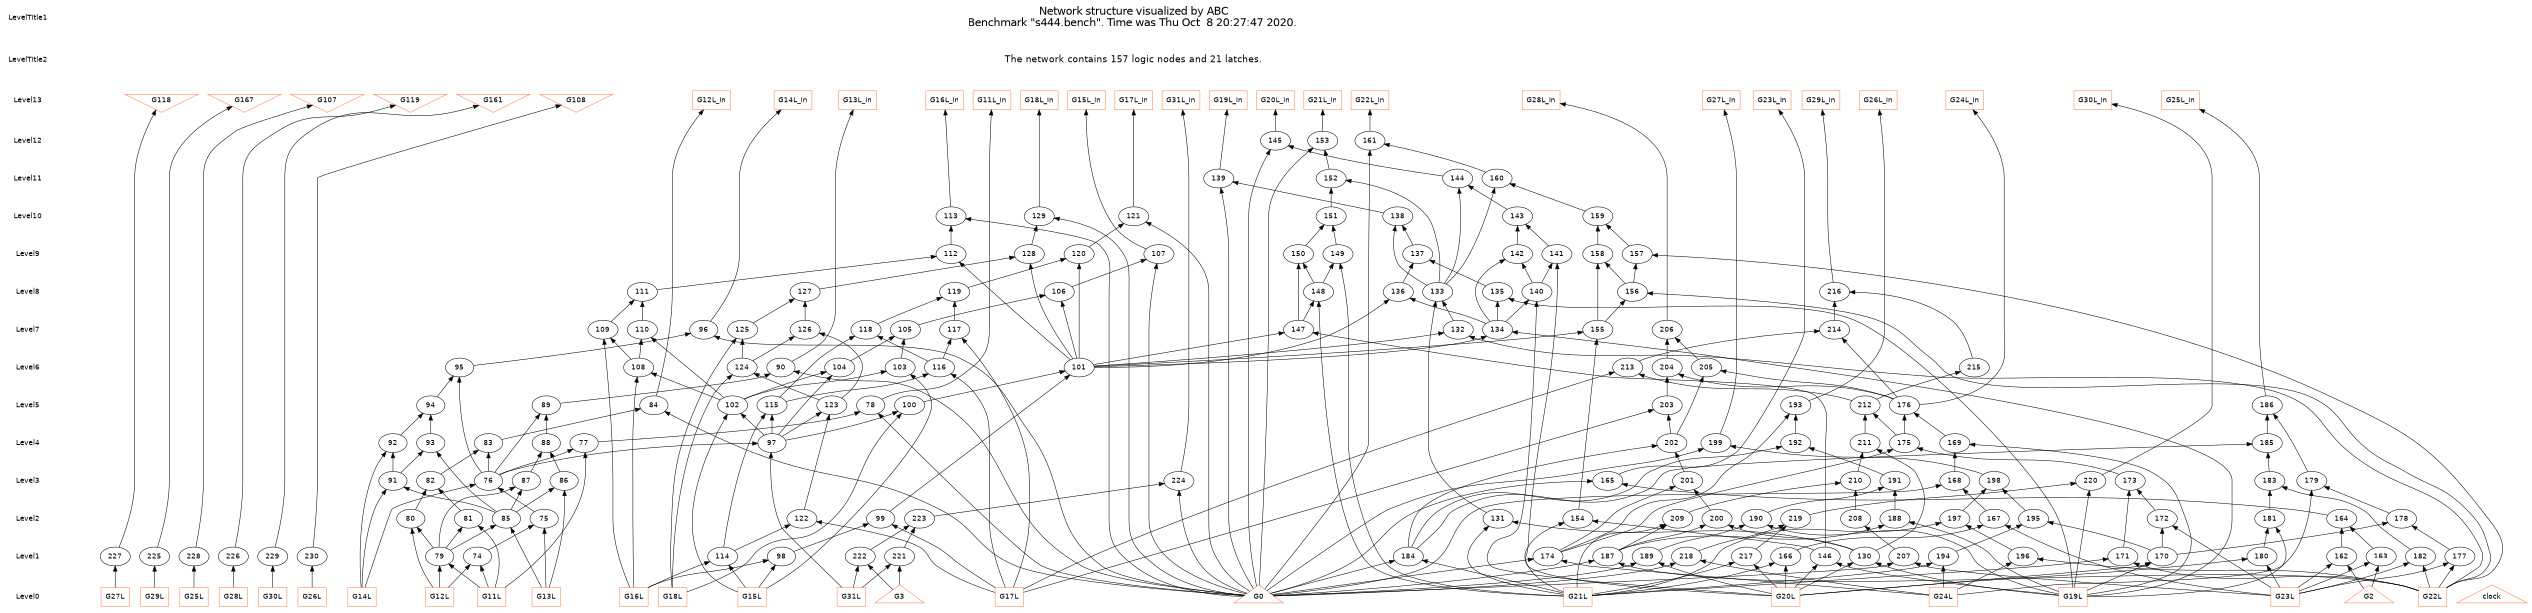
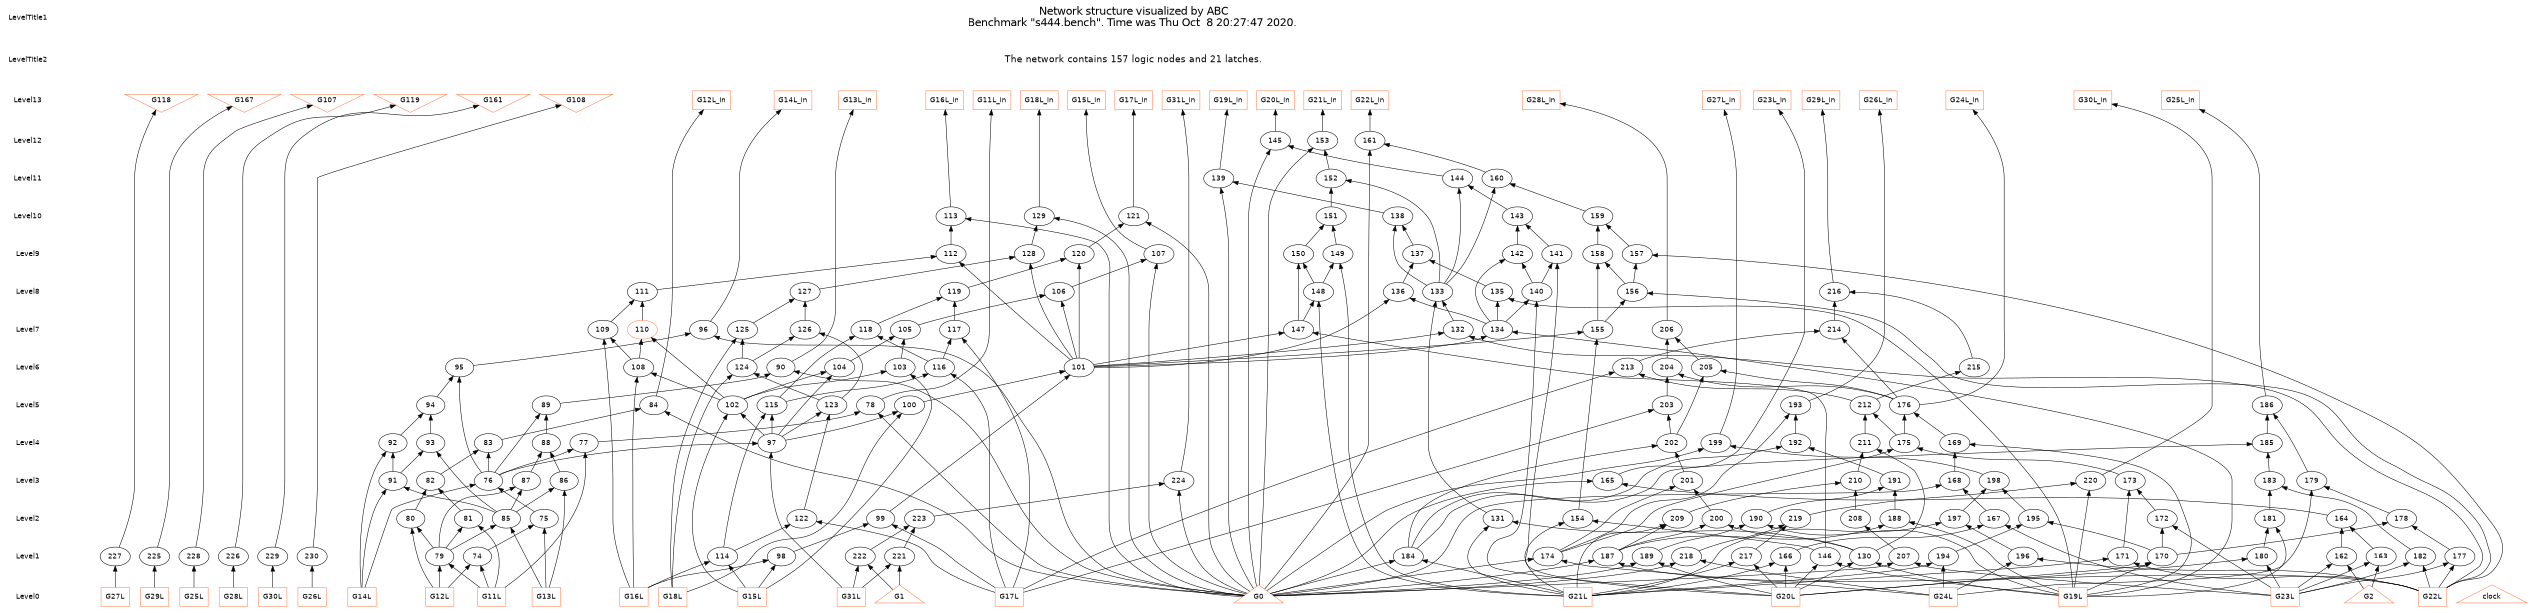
  digraph {
    fontname="DejaVu Sans"
    node [fontname="DejaVu Sans" shape=ellipse]
    edge [dir=back fontname="DejaVu Sans" style=solid]
    LevelTitle1 [shape=plaintext]
    LevelTitle2 [shape=plaintext]
    Level13 [shape=plaintext]
    Level12 [shape=plaintext]
    Level11 [shape=plaintext]
    Level10 [shape=plaintext]
    Level9 [shape=plaintext]
    Level8 [shape=plaintext]
    Level7 [shape=plaintext]
    Level6 [shape=plaintext]
    Level5 [shape=plaintext]
    Level4 [shape=plaintext]
    Level3 [shape=plaintext]
    Level2 [shape=plaintext]
    Level1 [shape=plaintext]
    Level0 [shape=plaintext]
    n17 [fontsize=20 label="Network structure visualized by ABC\nBenchmark \"s444.bench\". Time was Thu Oct  8 20:27:47 2020. " shape=plaintext]
    n18 [fontsize=18 label="The network contains 157 logic nodes and 21 latches.\n" shape=plaintext]
    n19 [color=coral fillcolor=coral label=G118 shape=invtriangle]
    n20 [color=coral fillcolor=coral label=G167 shape=invtriangle]
    n21 [color=coral fillcolor=coral label=G107 shape=invtriangle]
    n22 [color=coral fillcolor=coral label=G119 shape=invtriangle]
    n23 [color=coral fillcolor=coral label=G161 shape=invtriangle]
    n24 [color=coral fillcolor=coral label=G108 shape=invtriangle]
    n25 [color=coral fillcolor=coral label=G11L_in shape=box]
    n26 [color=coral fillcolor=coral label=G12L_in shape=box]
    n27 [color=coral fillcolor=coral label=G13L_in shape=box]
    n28 [color=coral fillcolor=coral label=G14L_in shape=box]
    n29 [color=coral fillcolor=coral label=G15L_in shape=box]
    n30 [color=coral fillcolor=coral label=G16L_in shape=box]
    n31 [color=coral fillcolor=coral label=G17L_in shape=box]
    n32 [color=coral fillcolor=coral label=G18L_in shape=box]
    n33 [color=coral fillcolor=coral label=G19L_in shape=box]
    n34 [color=coral fillcolor=coral label=G20L_in shape=box]
    n35 [color=coral fillcolor=coral label=G21L_in shape=box]
    n36 [color=coral fillcolor=coral label=G22L_in shape=box]
    n37 [color=coral fillcolor=coral label=G23L_in shape=box]
    n38 [color=coral fillcolor=coral label=G24L_in shape=box]
    n39 [color=coral fillcolor=coral label=G25L_in shape=box]
    n40 [color=coral fillcolor=coral label=G26L_in shape=box]
    n41 [color=coral fillcolor=coral label=G27L_in shape=box]
    n42 [color=coral fillcolor=coral label=G28L_in shape=box]
    n43 [color=coral fillcolor=coral label=G29L_in shape=box]
    n44 [color=coral fillcolor=coral label=G30L_in shape=box]
    n45 [color=coral fillcolor=coral label=G31L_in shape=box]
    n46 [label="145\n"]
    n47 [label="153\n"]
    n48 [label="161\n"]
    n49 [label="139\n"]
    n50 [label="144\n"]
    n51 [label="152\n"]
    n52 [label="160\n"]
    n53 [label="113\n"]
    n54 [label="121\n"]
    n55 [label="129\n"]
    n56 [label="138\n"]
    n57 [label="143\n"]
    n58 [label="151\n"]
    n59 [label="159\n"]
    n60 [label="107\n"]
    n61 [label="112\n"]
    n62 [label="120\n"]
    n63 [label="128\n"]
    n64 [label="137\n"]
    n65 [label="141\n"]
    n66 [label="142\n"]
    n67 [label="149\n"]
    n68 [label="150\n"]
    n69 [label="157\n"]
    n70 [label="158\n"]
    n71 [label="106\n"]
    n72 [label="111\n"]
    n73 [label="119\n"]
    n74 [label="127\n"]
    n75 [label="133\n"]
    n76 [label="135\n"]
    n77 [label="136\n"]
    n78 [label="140\n"]
    n79 [label="148\n"]
    n80 [label="156\n"]
    n81 [label="216\n"]
    n82 [label="96\n"]
    n83 [label="105\n"]
    n84 [label="109\n"]
-   n85 [label="110\n"]
+   n85 [label="110\n" color=coral]
    n86 [label="117\n"]
    n87 [label="118\n"]
    n88 [label="125\n"]
    n89 [label="126\n"]
    n90 [label="132\n"]
    n91 [label="134\n"]
    n92 [label="147\n"]
    n93 [label="155\n"]
    n94 [label="206\n"]
    n95 [label="214\n"]
    n96 [label="90\n"]
    n97 [label="95\n"]
    n98 [label="101\n"]
    n99 [label="103\n"]
    n100 [label="104\n"]
    n101 [label="108\n"]
    n102 [label="116\n"]
    n103 [label="124\n"]
    n104 [label="204\n"]
    n105 [label="205\n"]
    n106 [label="213\n"]
    n107 [label="215\n"]
    n108 [label="78\n"]
    n109 [label="84\n"]
    n110 [label="89\n"]
    n111 [label="94\n"]
    n112 [label="100\n"]
    n113 [label="102\n"]
    n114 [label="115\n"]
    n115 [label="123\n"]
    n116 [label="176\n"]
    n117 [label="186\n"]
    n118 [label="193\n"]
    n119 [label="203\n"]
    n120 [label="212\n"]
    n121 [label="77\n"]
    n122 [label="83\n"]
    n123 [label="88\n"]
    n124 [label="92\n"]
    n125 [label="93\n"]
    n126 [label="97\n"]
    n127 [label="169\n"]
    n128 [label="175\n"]
    n129 [label="185\n"]
    n130 [label="192\n"]
    n131 [label="199\n"]
    n132 [label="202\n"]
    n133 [label="211\n"]
    n134 [label="76\n"]
    n135 [label="82\n"]
    n136 [label="86\n"]
    n137 [label="87\n"]
    n138 [label="91\n"]
    n139 [label="165\n"]
    n140 [label="168\n"]
    n141 [label="173\n"]
    n142 [label="179\n"]
    n143 [label="183\n"]
    n144 [label="191\n"]
    n145 [label="198\n"]
    n146 [label="201\n"]
    n147 [label="210\n"]
    n148 [label="220\n"]
    n149 [label="224\n"]
    n150 [label="75\n"]
    n151 [label="80\n"]
    n152 [label="81\n"]
    n153 [label="85\n"]
    n154 [label="99\n"]
    n155 [label="122\n"]
    n156 [label="131\n"]
    n157 [label="154\n"]
    n158 [label="164\n"]
    n159 [label="167\n"]
    n160 [label="172\n"]
    n161 [label="178\n"]
    n162 [label="181\n"]
    n163 [label="188\n"]
    n164 [label="190\n"]
    n165 [label="195\n"]
    n166 [label="197\n"]
    n167 [label="200\n"]
    n168 [label="208\n"]
    n169 [label="209\n"]
    n170 [label="219\n"]
    n171 [label="223\n"]
    n172 [label="74\n"]
    n173 [label="79\n"]
    n174 [label="98\n"]
    n175 [label="114\n"]
    n176 [label="130\n"]
    n177 [label="146\n"]
    n178 [label="162\n"]
    n179 [label="163\n"]
    n180 [label="166\n"]
    n181 [label="170\n"]
    n182 [label="171\n"]
    n183 [label="174\n"]
    n184 [label="177\n"]
    n185 [label="180\n"]
    n186 [label="182\n"]
    n187 [label="184\n"]
    n188 [label="187\n"]
    n189 [label="189\n"]
    n190 [label="194\n"]
    n191 [label="196\n"]
    n192 [label="207\n"]
    n193 [label="217\n"]
    n194 [label="218\n"]
    n195 [label="221\n"]
    n196 [label="222\n"]
    n197 [label="225\n"]
    n198 [label="226\n"]
    n199 [label="227\n"]
    n200 [label="228\n"]
    n201 [label="229\n"]
    n202 [label="230\n"]
    n203 [color=coral fillcolor=coral label=clock shape=triangle]
    n204 [color=coral fillcolor=coral label=G0 shape=triangle]
-   n205 [color=coral fillcolor=coral label=G3 shape=triangle]
+   n205 [color=coral fillcolor=coral label=G1 shape=triangle]
    n206 [color=coral fillcolor=coral label=G2 shape=triangle]
    n207 [color=coral fillcolor=coral label=G11L shape=box]
    n208 [color=coral fillcolor=coral label=G12L shape=box]
    n209 [color=coral fillcolor=coral label=G13L shape=box]
    n210 [color=coral fillcolor=coral label=G14L shape=box]
    n211 [color=coral fillcolor=coral label=G15L shape=box]
    n212 [color=coral fillcolor=coral label=G16L shape=box]
    n213 [color=coral fillcolor=coral label=G17L shape=box]
    n214 [color=coral fillcolor=coral label=G18L shape=box]
    n215 [color=coral fillcolor=coral label=G19L shape=box]
    n216 [color=coral fillcolor=coral label=G20L shape=box]
    n217 [color=coral fillcolor=coral label=G21L shape=box]
    n218 [color=coral fillcolor=coral label=G22L shape=box]
    n219 [color=coral fillcolor=coral label=G23L shape=box]
    n220 [color=coral fillcolor=coral label=G24L shape=box]
    n221 [color=coral fillcolor=coral label=G25L shape=box]
    n222 [color=coral fillcolor=coral label=G26L shape=box]
    n223 [color=coral fillcolor=coral label=G27L shape=box]
    n224 [color=coral fillcolor=coral label=G28L shape=box]
    n225 [color=coral fillcolor=coral label=G29L shape=box]
    n226 [color=coral fillcolor=coral label=G30L shape=box]
    n227 [color=coral fillcolor=coral label=G31L shape=box]
    subgraph sub_1 {
      LevelTitle1
      LevelTitle2
      Level13
      Level12
      Level11
      Level10
      Level9
      Level8
      Level7
      Level6
      Level5
      Level4
      Level3
      Level2
      Level1
      Level0
    }
    subgraph sub_2 {
      rank=same
      LevelTitle1
      n17
    }
    subgraph sub_3 {
      rank=same
      LevelTitle2
      n18
    }
    subgraph sub_4 {
      rank=same
      Level13
      n19
      n20
      n21
      n22
      n23
      n24
      n25
      n26
      n27
      n28
      n29
      n30
      n31
      n32
      n33
      n34
      n35
      n36
      n37
      n38
      n39
      n40
      n41
      n42
      n43
      n44
      n45
    }
    subgraph sub_5 {
      rank=same
      Level12
      n46
      n47
      n48
    }
    subgraph sub_6 {
      rank=same
      Level11
      n49
      n50
      n51
      n52
    }
    subgraph sub_7 {
      rank=same
      Level10
      n53
      n54
      n55
      n56
      n57
      n58
      n59
    }
    subgraph sub_8 {
      rank=same
      Level9
      n60
      n61
      n62
      n63
      n64
      n65
      n66
      n67
      n68
      n69
      n70
    }
    subgraph sub_9 {
      rank=same
      Level8
      n71
      n72
      n73
      n74
      n75
      n76
      n77
      n78
      n79
      n80
      n81
    }
    subgraph sub_10 {
      rank=same
      Level7
      n82
      n83
      n84
      n85
      n86
      n87
      n88
      n89
      n90
      n91
      n92
      n93
      n94
      n95
    }
    subgraph sub_11 {
      rank=same
      Level6
      n96
      n97
      n98
      n99
      n100
      n101
      n102
      n103
      n104
      n105
      n106
      n107
    }
    subgraph sub_12 {
      rank=same
      Level5
      n108
      n109
      n110
      n111
      n112
      n113
      n114
      n115
      n116
      n117
      n118
      n119
      n120
    }
    subgraph sub_13 {
      rank=same
      Level4
      n121
      n122
      n123
      n124
      n125
      n126
      n127
      n128
      n129
      n130
      n131
      n132
      n133
    }
    subgraph sub_14 {
      rank=same
      Level3
      n134
      n135
      n136
      n137
      n138
      n139
      n140
      n141
      n142
      n143
      n144
      n145
      n146
      n147
      n148
      n149
    }
    subgraph sub_15 {
      rank=same
      Level2
      n150
      n151
      n152
      n153
      n154
      n155
      n156
      n157
      n158
      n159
      n160
      n161
      n162
      n163
      n164
      n165
      n166
      n167
      n168
      n169
      n170
      n171
    }
    subgraph sub_16 {
      rank=same
      Level1
      n172
      n173
      n174
      n175
      n176
      n177
      n178
      n179
      n180
      n181
      n182
      n183
      n184
      n185
      n186
      n187
      n188
      n189
      n190
      n191
      n192
      n193
      n194
      n195
      n196
      n197
      n198
      n199
      n200
      n201
      n202
    }
    subgraph sub_17 {
      rank=same
      Level0
      n203
      n204
      n205
      n206
      n207
      n208
      n209
      n210
      n211
      n212
      n213
      n214
      n215
      n216
      n217
      n218
      n219
      n220
      n221
      n222
      n223
      n224
      n225
      n226
      n227
    }
    LevelTitle1 -> LevelTitle2 [style=invis]
    LevelTitle2 -> Level13 [style=invis]
    Level13 -> Level12 [style=invis]
    Level12 -> Level11 [style=invis]
    Level11 -> Level10 [style=invis]
    Level10 -> Level9 [style=invis]
    Level9 -> Level8 [style=invis]
    Level8 -> Level7 [style=invis]
    Level7 -> Level6 [style=invis]
    Level6 -> Level5 [style=invis]
    Level5 -> Level4 [style=invis]
    Level4 -> Level3 [style=invis]
    Level3 -> Level2 [style=invis]
    Level2 -> Level1 [style=invis]
    Level1 -> Level0 [style=invis]
    n17 -> n18 [style=invis]
    n18 -> n19 [style=invis]
    n18 -> n20 [style=invis]
    n18 -> n21 [style=invis]
    n18 -> n22 [style=invis]
    n18 -> n23 [style=invis]
    n18 -> n24 [style=invis]
    n18 -> n25 [style=invis]
    n18 -> n26 [style=invis]
    n18 -> n27 [style=invis]
    n18 -> n28 [style=invis]
    n18 -> n29 [style=invis]
    n18 -> n30 [style=invis]
    n18 -> n31 [style=invis]
    n18 -> n32 [style=invis]
    n18 -> n33 [style=invis]
    n18 -> n34 [style=invis]
    n18 -> n35 [style=invis]
    n18 -> n36 [style=invis]
    n18 -> n37 [style=invis]
    n18 -> n38 [style=invis]
    n18 -> n39 [style=invis]
    n18 -> n40 [style=invis]
    n18 -> n41 [style=invis]
    n18 -> n42 [style=invis]
    n18 -> n43 [style=invis]
    n18 -> n44 [style=invis]
    n18 -> n45 [style=invis]
    n19 -> n20 [style=invis]
    n19 -> n199
    n20 -> n21 [style=invis]
    n20 -> n197
    n21 -> n22 [style=invis]
    n21 -> n200
    n22 -> n23 [style=invis]
    n22 -> n198
    n23 -> n24 [style=invis]
    n23 -> n201
    n24 -> n202
    n25 -> n108
    n26 -> n109
    n27 -> n96
    n28 -> n82
    n29 -> n60
    n30 -> n53
    n31 -> n54
    n32 -> n55
    n33 -> n49
    n34 -> n46
    n35 -> n47
    n36 -> n48
    n37 -> n139
    n38 -> n116
    n39 -> n117
    n40 -> n118
    n41 -> n131
    n42 -> n94
    n43 -> n81
    n44 -> n148
    n45 -> n149
    n46 -> n50
    n46 -> n204
    n47 -> n51
    n47 -> n204
    n48 -> n52
    n48 -> n204
    n49 -> n56
    n49 -> n204
    n50 -> n57
    n50 -> n75
    n51 -> n58
    n51 -> n75
    n52 -> n59
    n52 -> n75
    n53 -> n61
    n53 -> n204
    n54 -> n62
    n54 -> n204
    n55 -> n63
    n55 -> n204
    n56 -> n64
    n56 -> n75
    n57 -> n65
    n57 -> n66
    n58 -> n67
    n58 -> n68
    n59 -> n69
    n59 -> n70
    n60 -> n71
    n60 -> n204
    n61 -> n72
    n61 -> n98
    n62 -> n73
    n62 -> n98
    n63 -> n74
    n63 -> n98
    n64 -> n76
    n64 -> n77
    n65 -> n78
    n65 -> n216
    n66 -> n78
    n66 -> n91
    n67 -> n79
    n67 -> n217
    n68 -> n79
    n68 -> n92
    n69 -> n80
    n69 -> n218
    n70 -> n80
    n70 -> n93
    n71 -> n83
    n71 -> n98
    n72 -> n84
    n72 -> n85
    n73 -> n86
    n73 -> n87
    n74 -> n88
    n74 -> n89
    n75 -> n90
    n75 -> n156
    n76 -> n91
    n76 -> n215
    n77 -> n91
    n77 -> n98
    n78 -> n91
    n78 -> n216
    n79 -> n92
    n79 -> n217
    n80 -> n93
    n80 -> n218
    n81 -> n95
    n81 -> n107
    n82 -> n97
    n82 -> n204
    n83 -> n99
    n83 -> n100
    n84 -> n101
    n84 -> n212
    n85 -> n101
    n85 -> n113
    n86 -> n102
    n86 -> n213
    n87 -> n102
    n87 -> n114
    n88 -> n103
    n88 -> n214
    n89 -> n103
    n89 -> n115
    n90 -> n98
    n90 -> n218
    n91 -> n98
    n91 -> n215
    n92 -> n98
    n92 -> n177
    n93 -> n98
    n93 -> n157
    n94 -> n104
    n94 -> n105
    n95 -> n106
    n95 -> n116
    n96 -> n110
    n96 -> n204
    n97 -> n111
    n97 -> n134
    n98 -> n112
    n98 -> n154
    n99 -> n113
    n99 -> n211
    n100 -> n113
    n100 -> n126
    n101 -> n113
    n101 -> n212
    n102 -> n114
    n102 -> n213
    n103 -> n115
    n103 -> n214
    n104 -> n116
    n104 -> n119
    n105 -> n116
    n105 -> n132
    n106 -> n120
    n106 -> n213
    n107 -> n120
    n108 -> n121
    n108 -> n204
    n109 -> n122
    n109 -> n204
    n110 -> n123
    n110 -> n134
    n111 -> n124
    n111 -> n125
    n112 -> n126
    n112 -> n214
    n113 -> n126
    n113 -> n211
    n114 -> n126
    n114 -> n175
    n115 -> n126
    n115 -> n155
    n116 -> n127
    n116 -> n128
    n117 -> n129
    n117 -> n142
    n118 -> n130
    n118 -> n183
    n119 -> n132
    n119 -> n213
    n120 -> n128
    n120 -> n133
    n121 -> n134
    n121 -> n207
    n122 -> n134
    n122 -> n135
    n123 -> n136
    n123 -> n137
    n124 -> n138
    n124 -> n210
    n125 -> n138
    n125 -> n153
    n126 -> n134
    n126 -> n227
    n127 -> n140
    n127 -> n215
    n128 -> n141
    n128 -> n183
    n129 -> n143
    n129 -> n187
    n130 -> n144
    n130 -> n187
    n131 -> n145
    n131 -> n204
    n132 -> n146
    n132 -> n187
    n133 -> n147
    n133 -> n176
    n134 -> n150
    n134 -> n210
    n135 -> n151
    n135 -> n152
    n136 -> n153
    n136 -> n209
    n137 -> n153
    n137 -> n173
    n138 -> n153
    n138 -> n210
    n139 -> n158
    n139 -> n204
    n140 -> n159
    n140 -> n204
    n141 -> n160
    n141 -> n182
    n142 -> n161
    n142 -> n220
    n143 -> n162
    n143 -> n186
    n144 -> n163
    n144 -> n164
    n145 -> n165
    n145 -> n166
    n146 -> n167
    n146 -> n183
    n147 -> n168
    n147 -> n169
    n148 -> n170
    n148 -> n215
    n149 -> n171
    n149 -> n204
    n150 -> n172
    n150 -> n209
    n151 -> n173
    n151 -> n208
    n152 -> n173
    n152 -> n207
    n153 -> n173
    n153 -> n209
    n154 -> n174
    n154 -> n213
    n155 -> n175
    n155 -> n213
    n156 -> n176
    n156 -> n217
    n157 -> n177
    n157 -> n217
    n158 -> n178
    n158 -> n179
    n159 -> n180
    n159 -> n219
    n160 -> n181
    n160 -> n219
    n161 -> n181
    n161 -> n184
    n162 -> n185
    n162 -> n215
    n163 -> n188
    n163 -> n215
    n164 -> n189
    n164 -> n215
    n165 -> n181
    n165 -> n190
    n166 -> n191
    n166 -> n217
    n167 -> n176
    n167 -> n188
    n168 -> n192
    n169 -> n188
    n169 -> n217
    n170 -> n193
    n170 -> n194
    n171 -> n195
    n171 -> n196
    n172 -> n207
    n172 -> n208
    n173 -> n207
    n173 -> n208
    n174 -> n211
    n174 -> n212
    n175 -> n211
    n175 -> n212
    n176 -> n215
    n176 -> n216
    n177 -> n215
    n177 -> n216
    n178 -> n206
    n178 -> n219
    n179 -> n206
    n179 -> n219
    n180 -> n216
    n180 -> n217
    n181 -> n215
    n181 -> n216
    n182 -> n217
    n182 -> n218
    n183 -> n204
    n183 -> n220
    n184 -> n218
    n184 -> n219
    n185 -> n216
    n185 -> n219
    n186 -> n218
    n186 -> n219
    n187 -> n204
    n187 -> n217
    n188 -> n204
    n188 -> n218
    n189 -> n204
    n189 -> n216
    n190 -> n217
    n190 -> n220
    n191 -> n218
    n191 -> n220
    n192 -> n204
    n192 -> n219
    n193 -> n216
    n193 -> n217
    n194 -> n204
    n194 -> n220
    n195 -> n205
    n195 -> n227
    n196 -> n205
    n196 -> n227
    n197 -> n225
    n198 -> n224
    n199 -> n223
    n200 -> n221
    n201 -> n226
    n202 -> n222
  }
